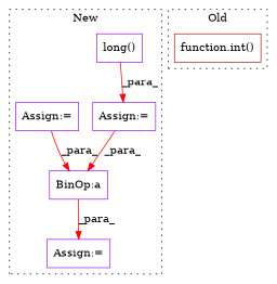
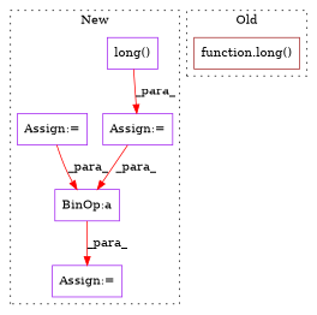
  digraph {
    node [a=68 color=purple l=3 shape=box]
    edge [color=red]
    n1 [a=75 l=23 label="long()" s=4470]
    n2 [a=82 label="BinOp:a" s=5092]
    n3 [label="Assign:=" s=4719]
    n4 [label="Assign:=" s=4504]
    n5 [label="Assign:=" s=5087]
-   n6 [a=75 color=brown l="4,1" label="function.int()" s="4413,4462"]
+   n6 [a=75 color=brown l="4,1" label="function.long()" s="4413,4462"]
    subgraph cluster_1 {
      label=New
      style=dotted
      n1
      n2
      n3
      n4
      n5
    }
    subgraph cluster_2 {
      label=Old
      style=dotted
      n6
    }
    n1 -> n4 [label=_para_]
    n2 -> n5 [label=_para_]
    n3 -> n2 [label=_para_]
    n4 -> n2 [label=_para_]
  }
